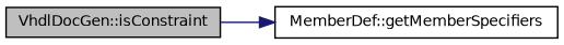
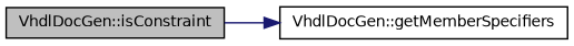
  digraph {
    rankdir=LR
    node [color=black fontname=Helvetica fontsize=10 shape=record style=filled]
    n1 [fillcolor=grey75 fontcolor=black height=0.2 label="VhdlDocGen::isConstraint" width=0.4]
-   n2 [fillcolor=white height=0.2 label="MemberDef::getMemberSpecifiers" width=0.4]
+   n2 [fillcolor=white height=0.2 label="VhdlDocGen::getMemberSpecifiers" width=0.4]
    n1 -> n2 [color=midnightblue fontname=Helvetica fontsize=10 labelfontname=Helvetica labelfontsize=10 style=solid]
  }
